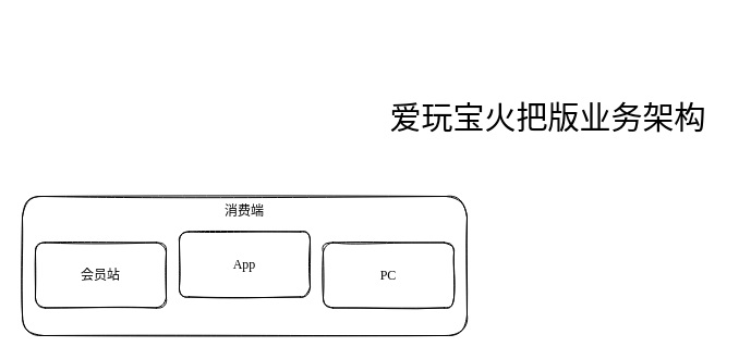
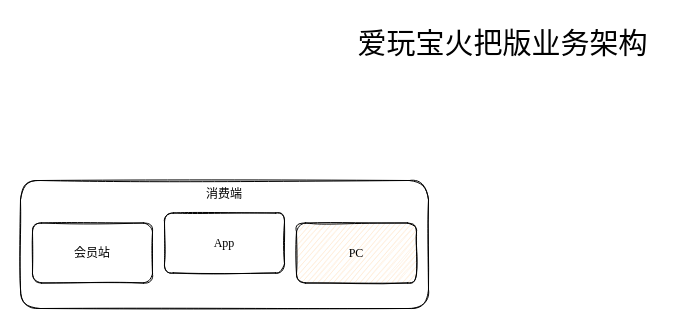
  <mxCell id="0" />
  <mxCell id="1" parent="0" />
- <mxCell id="2" value="爱玩宝火把版业务架构" style="text;html=1;align=center;verticalAlign=middle;resizable=0;points=[];autosize=1;strokeColor=none;fillColor=none;hachureGap=4;fontFamily=Comic Sans MS;fontSize=29;sketch=1;rounded=1;" vertex="1" parent="1"><mxGeometry x="348" y="85" width="308" height="47" as="geometry" /></mxCell>
+ <mxCell id="2" value="爱玩宝火把版业务架构" style="text;html=1;align=center;verticalAlign=middle;resizable=0;points=[];autosize=1;strokeColor=none;fillColor=none;hachureGap=4;fontFamily=Comic Sans MS;fontSize=29;sketch=1;rounded=1;" vertex="1" parent="1"><mxGeometry x="348" y="20" width="308" height="47" as="geometry" /></mxCell>
  <mxCell id="3" value="消费端" style="rounded=1;whiteSpace=wrap;html=1;sketch=1;hachureGap=4;fontFamily=Comic Sans MS;fontSize=12;verticalAlign=top;" vertex="1" parent="1"><mxGeometry x="20" y="180" width="408" height="128" as="geometry" /></mxCell>
  <mxCell id="4" value="会员站" style="rounded=1;whiteSpace=wrap;html=1;sketch=1;hachureGap=4;fontFamily=Comic Sans MS;fontSize=12;" vertex="1" parent="1"><mxGeometry x="32" y="222.5" width="120" height="60" as="geometry" /></mxCell>
  <mxCell id="5" value="App" style="whiteSpace=wrap;html=1;rounded=1;sketch=1;hachureGap=4;fontFamily=Comic Sans MS;fontSize=12;" vertex="1" parent="1"><mxGeometry x="164" y="212.5" width="120" height="60" as="geometry" /></mxCell>
- <mxCell id="6" value="PC" style="whiteSpace=wrap;html=1;rounded=1;sketch=1;hachureGap=4;fontFamily=Comic Sans MS;fontSize=12;" vertex="1" parent="1"><mxGeometry x="296" y="222.5" width="120" height="60" as="geometry" /></mxCell>
+ <mxCell id="6" value="PC" style="whiteSpace=wrap;html=1;rounded=1;sketch=1;hachureGap=4;fontFamily=Comic Sans MS;fontSize=12;fillColor=#ffe6cc;" vertex="1" parent="1"><mxGeometry x="296" y="222.5" width="120" height="60" as="geometry" /></mxCell>
